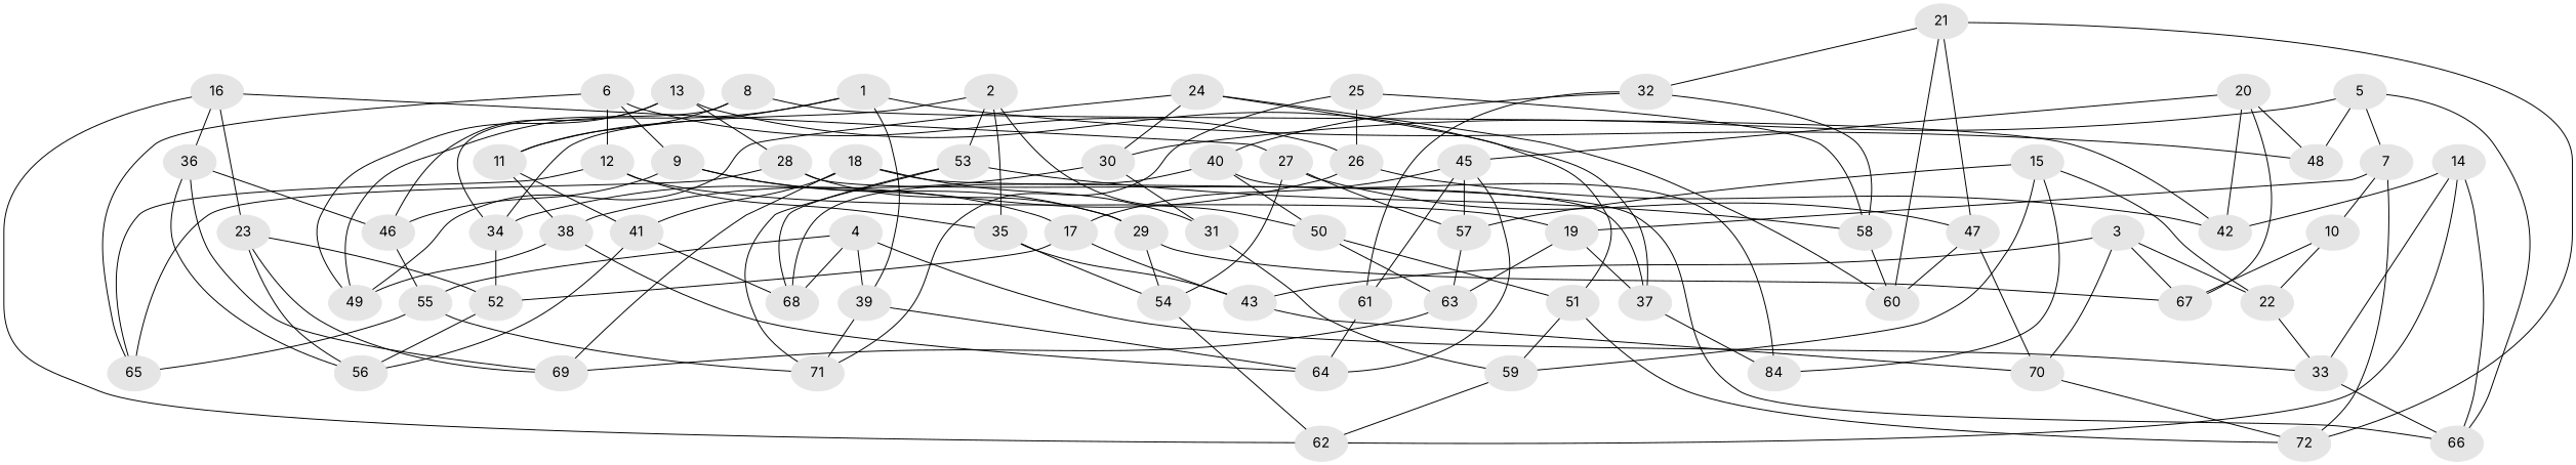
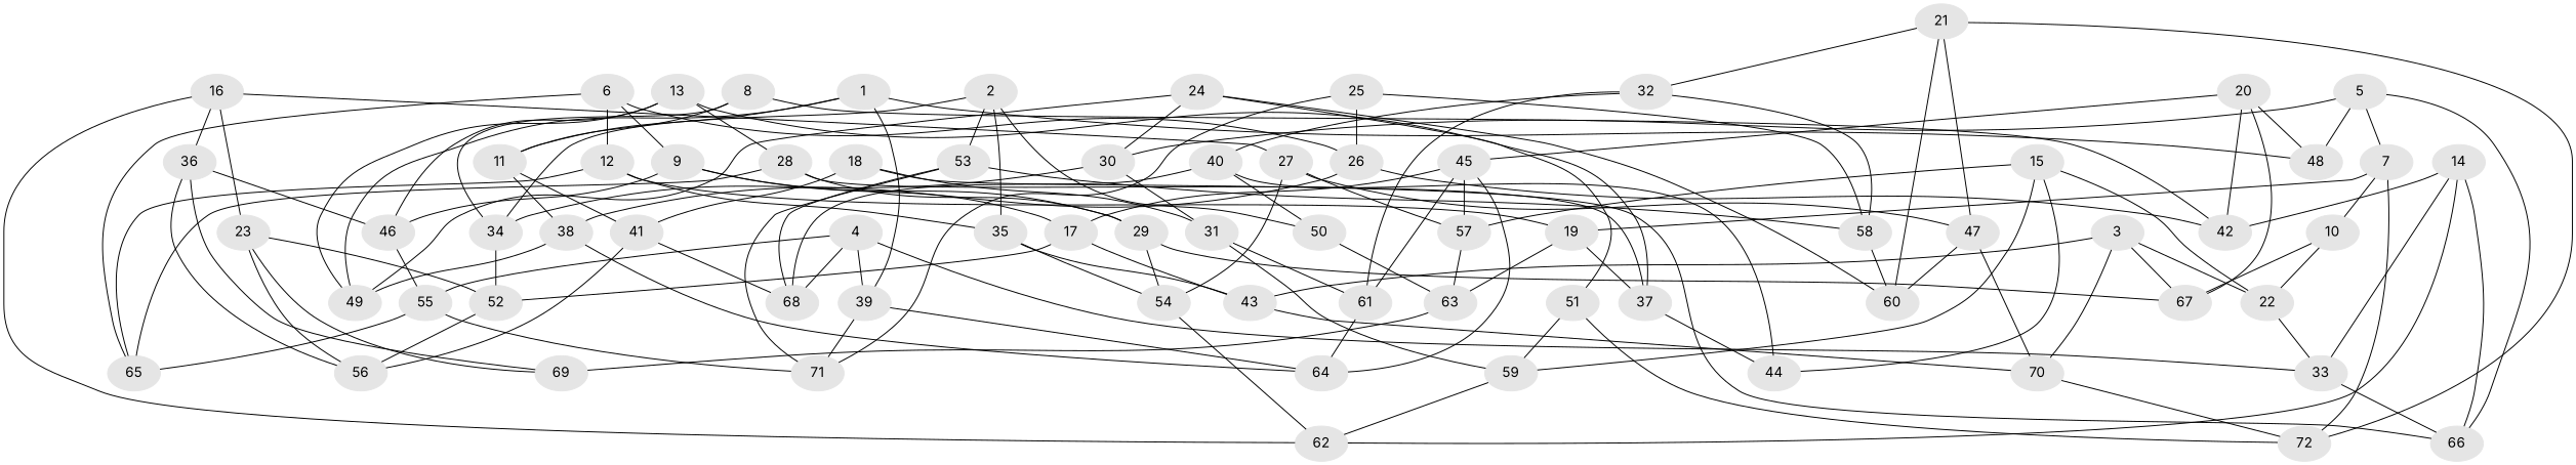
  graph {
    fontname=Inter
    node [color=gray90 fontname=Inter style=filled]
    edge [fontname=Inter]
    1
    11
    39
    48
    49
    38
    41
    71
    64
    2
    34
    35
    50
    53
    52
    43
    54
    63
    51
    68
    58
    3
    22
    67
    70
    33
    72
    4
    55
    66
    65
    5
    7
    30
    10
    19
    31
    6
    9
    12
    26
    17
    29
    46
    42
    37
    8
    56
    13
    28
-   44 [label=84]
+   44
    14
    62
    15
    57
    59
    16
    23
    27
    36
    69
    47
    18
    61
    20
    45
    21
    32
    60
    40
    24
    25
    1 -- 11
    1 -- 39
    1 -- 48
    1 -- 49
    11 -- 38
    11 -- 41
    39 -- 71
    39 -- 64
    38 -- 49
    38 -- 64
    41 -- 68
    41 -- 56
    2 -- 34
    2 -- 35
    2 -- 50
    2 -- 53
    34 -- 52
    35 -- 43
    35 -- 54
    50 -- 63
-   50 -- 51
    53 -- 71
    53 -- 68
    53 -- 58
    52 -- 56
    43 -- 70
    54 -- 62
    63 -- 69
    51 -- 72
    51 -- 59
    58 -- 60
    3 -- 43
    3 -- 22
    3 -- 67
    3 -- 70
    22 -- 33
    70 -- 72
    33 -- 66
    4 -- 39
    4 -- 68
    4 -- 33
    4 -- 55
    55 -- 71
    55 -- 65
    5 -- 48
    5 -- 66
    5 -- 7
    5 -- 30
    7 -- 72
    7 -- 10
    7 -- 19
    30 -- 34
    30 -- 31
    10 -- 22
    10 -- 67
    19 -- 63
    19 -- 37
    31 -- 59
+   31 -- 61
    6 -- 65
    6 -- 9
    6 -- 12
    6 -- 26
    9 -- 17
    9 -- 29
    9 -- 46
    12 -- 35
    12 -- 65
    12 -- 19
    26 -- 38
    26 -- 42
    17 -- 52
    17 -- 43
    29 -- 54
    29 -- 67
    46 -- 55
    37 -- 44
    8 -- 11
    8 -- 34
    8 -- 42
    13 -- 49
    13 -- 46
    13 -- 37
    13 -- 28
    28 -- 65
    28 -- 29
    28 -- 37
    14 -- 33
    14 -- 66
    14 -- 42
    14 -- 62
    15 -- 22
    15 -- 44
    15 -- 57
    15 -- 59
    57 -- 63
    59 -- 62
    16 -- 62
    16 -- 23
    16 -- 27
    16 -- 36
    23 -- 52
    23 -- 56
    23 -- 69
    27 -- 54
    27 -- 57
    27 -- 47
    36 -- 46
    36 -- 56
    36 -- 69
    47 -- 70
    47 -- 60
    18 -- 41
    18 -- 66
    18 -- 31
-   18 -- 69
    61 -- 64
    20 -- 48
    20 -- 67
    20 -- 42
    20 -- 45
    45 -- 64
    45 -- 17
    45 -- 57
    45 -- 61
    21 -- 72
    21 -- 47
    21 -- 32
    21 -- 60
    32 -- 58
    32 -- 61
    32 -- 40
    40 -- 50
    40 -- 68
    40 -- 44
    24 -- 49
    24 -- 51
    24 -- 30
    24 -- 60
    25 -- 71
    25 -- 58
    25 -- 26
  }
